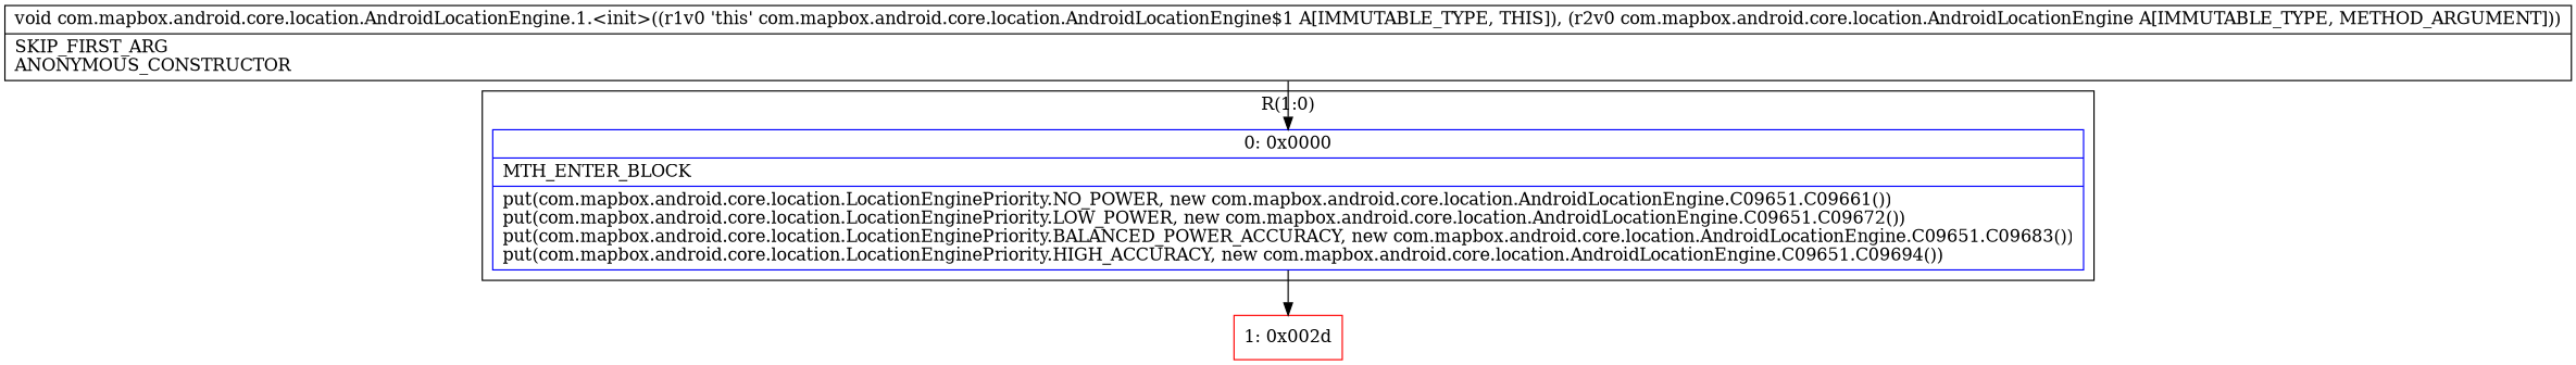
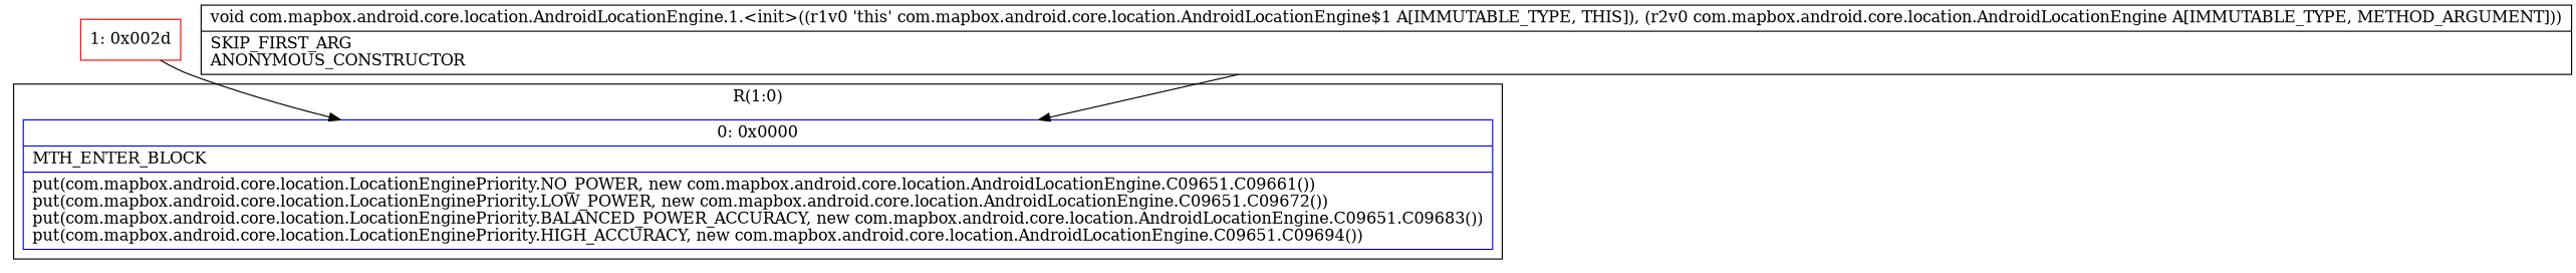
  digraph {
    node [shape=record]
    n1 [color=blue label="{0\:\ 0x0000|MTH_ENTER_BLOCK\l|put(com.mapbox.android.core.location.LocationEnginePriority.NO_POWER, new com.mapbox.android.core.location.AndroidLocationEngine.C09651.C09661())\lput(com.mapbox.android.core.location.LocationEnginePriority.LOW_POWER, new com.mapbox.android.core.location.AndroidLocationEngine.C09651.C09672())\lput(com.mapbox.android.core.location.LocationEnginePriority.BALANCED_POWER_ACCURACY, new com.mapbox.android.core.location.AndroidLocationEngine.C09651.C09683())\lput(com.mapbox.android.core.location.LocationEnginePriority.HIGH_ACCURACY, new com.mapbox.android.core.location.AndroidLocationEngine.C09651.C09694())\l}"]
    n2 [color=red label="{1\:\ 0x002d}"]
    n3 [label="{void com.mapbox.android.core.location.AndroidLocationEngine.1.\<init\>((r1v0 'this' com.mapbox.android.core.location.AndroidLocationEngine$1 A[IMMUTABLE_TYPE, THIS]), (r2v0 com.mapbox.android.core.location.AndroidLocationEngine A[IMMUTABLE_TYPE, METHOD_ARGUMENT]))  | SKIP_FIRST_ARG\lANONYMOUS_CONSTRUCTOR\l}"]
    subgraph cluster_1 {
      label="R(1:0)"
      n1
    }
-   n1 -> n2
+   n2 -> n1
    n3 -> n1
  }
